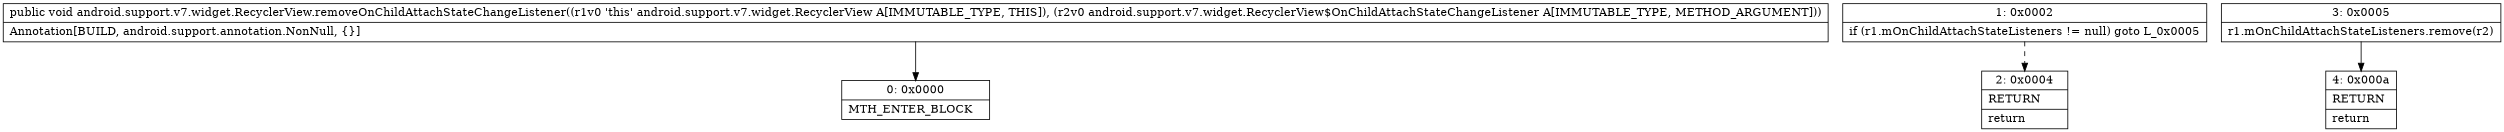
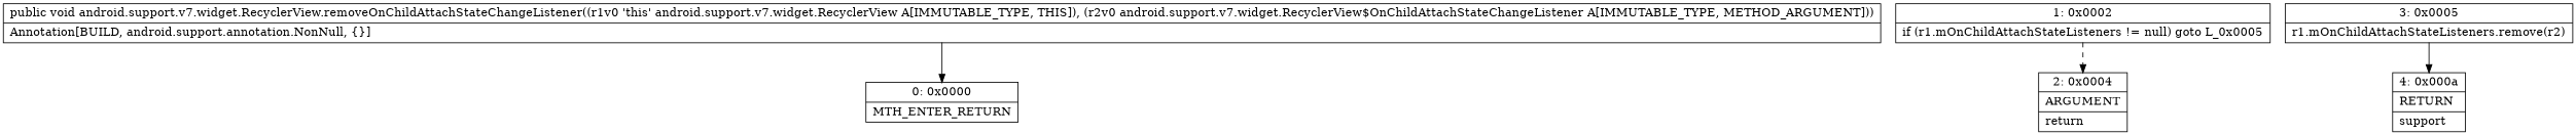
  digraph {
    node [shape=record]
-   n1 [label="{0\:\ 0x0000|MTH_ENTER_BLOCK\l}"]
+   n1 [label="{0\:\ 0x0000|MTH_ENTER_RETURN\l}"]
    n2 [label="{1\:\ 0x0002|if (r1.mOnChildAttachStateListeners != null) goto L_0x0005\l}"]
-   n3 [label="{2\:\ 0x0004|RETURN\l|return\l}"]
+   n3 [label="{2\:\ 0x0004|ARGUMENT\l|return\l}"]
    n4 [label="{3\:\ 0x0005|r1.mOnChildAttachStateListeners.remove(r2)\l}"]
-   n5 [label="{4\:\ 0x000a|RETURN\l|return\l}"]
+   n5 [label="{4\:\ 0x000a|RETURN\l|support\l}"]
    n6 [label="{public void android.support.v7.widget.RecyclerView.removeOnChildAttachStateChangeListener((r1v0 'this' android.support.v7.widget.RecyclerView A[IMMUTABLE_TYPE, THIS]), (r2v0 android.support.v7.widget.RecyclerView$OnChildAttachStateChangeListener A[IMMUTABLE_TYPE, METHOD_ARGUMENT]))  | Annotation[BUILD, android.support.annotation.NonNull, \{\}]\l}"]
    n2 -> n3 [style=dashed]
    n4 -> n5
    n6 -> n1
  }
